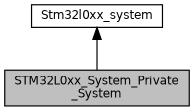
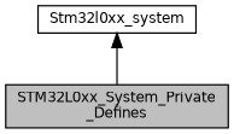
  digraph {
    rankdir=TB
    node [color=black fontname=Helvetica fontsize=10 shape=box style=filled]
-   n1 [fillcolor=grey75 fontcolor=black height=0.2 label="STM32L0xx_System_Private\l_System" width=0.4]
+   n1 [fillcolor=grey75 fontcolor=black height=0.2 label="STM32L0xx_System_Private\l_Defines" width=0.4]
    n2 [fillcolor=white height=0.2 label=Stm32l0xx_system width=0.4]
    n2 -> n1 [dir=back fontname=Helvetica fontsize=10 labelfontname=Helvetica labelfontsize=10 shape=plaintext style=solid]
  }
